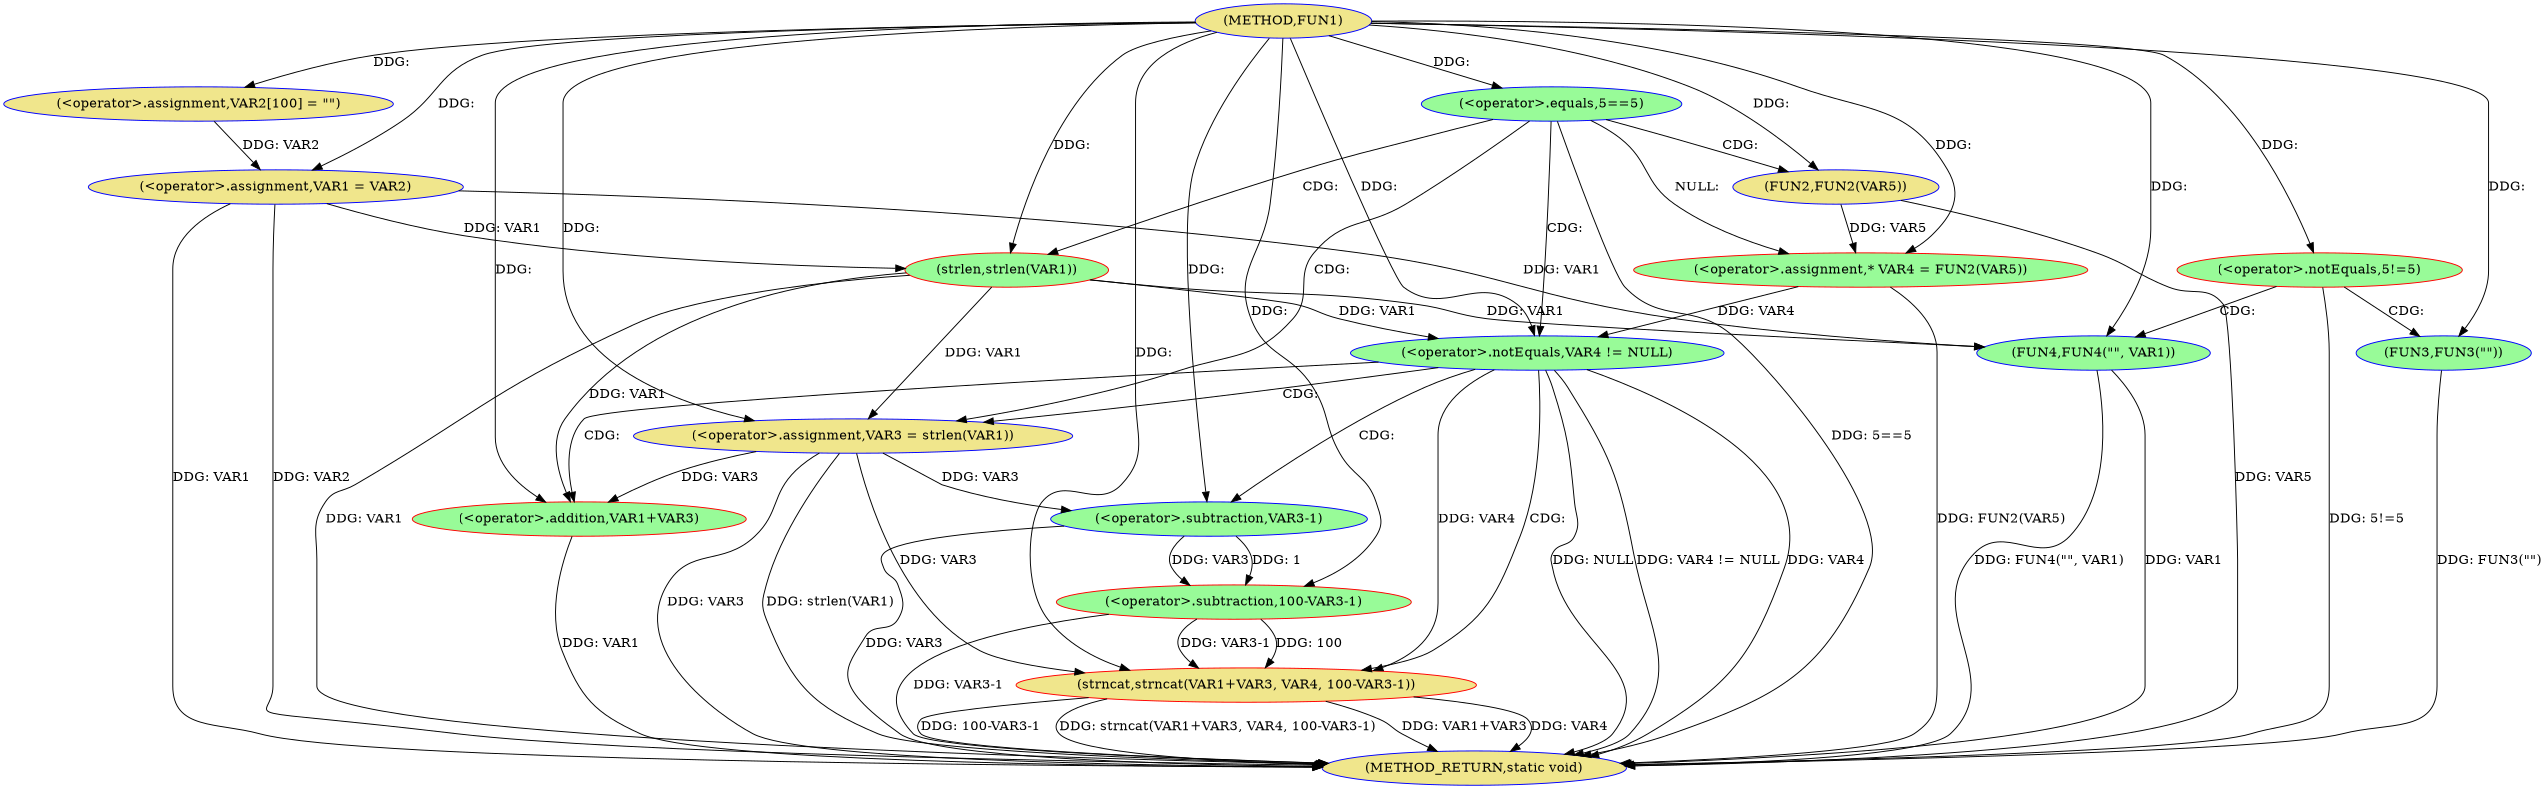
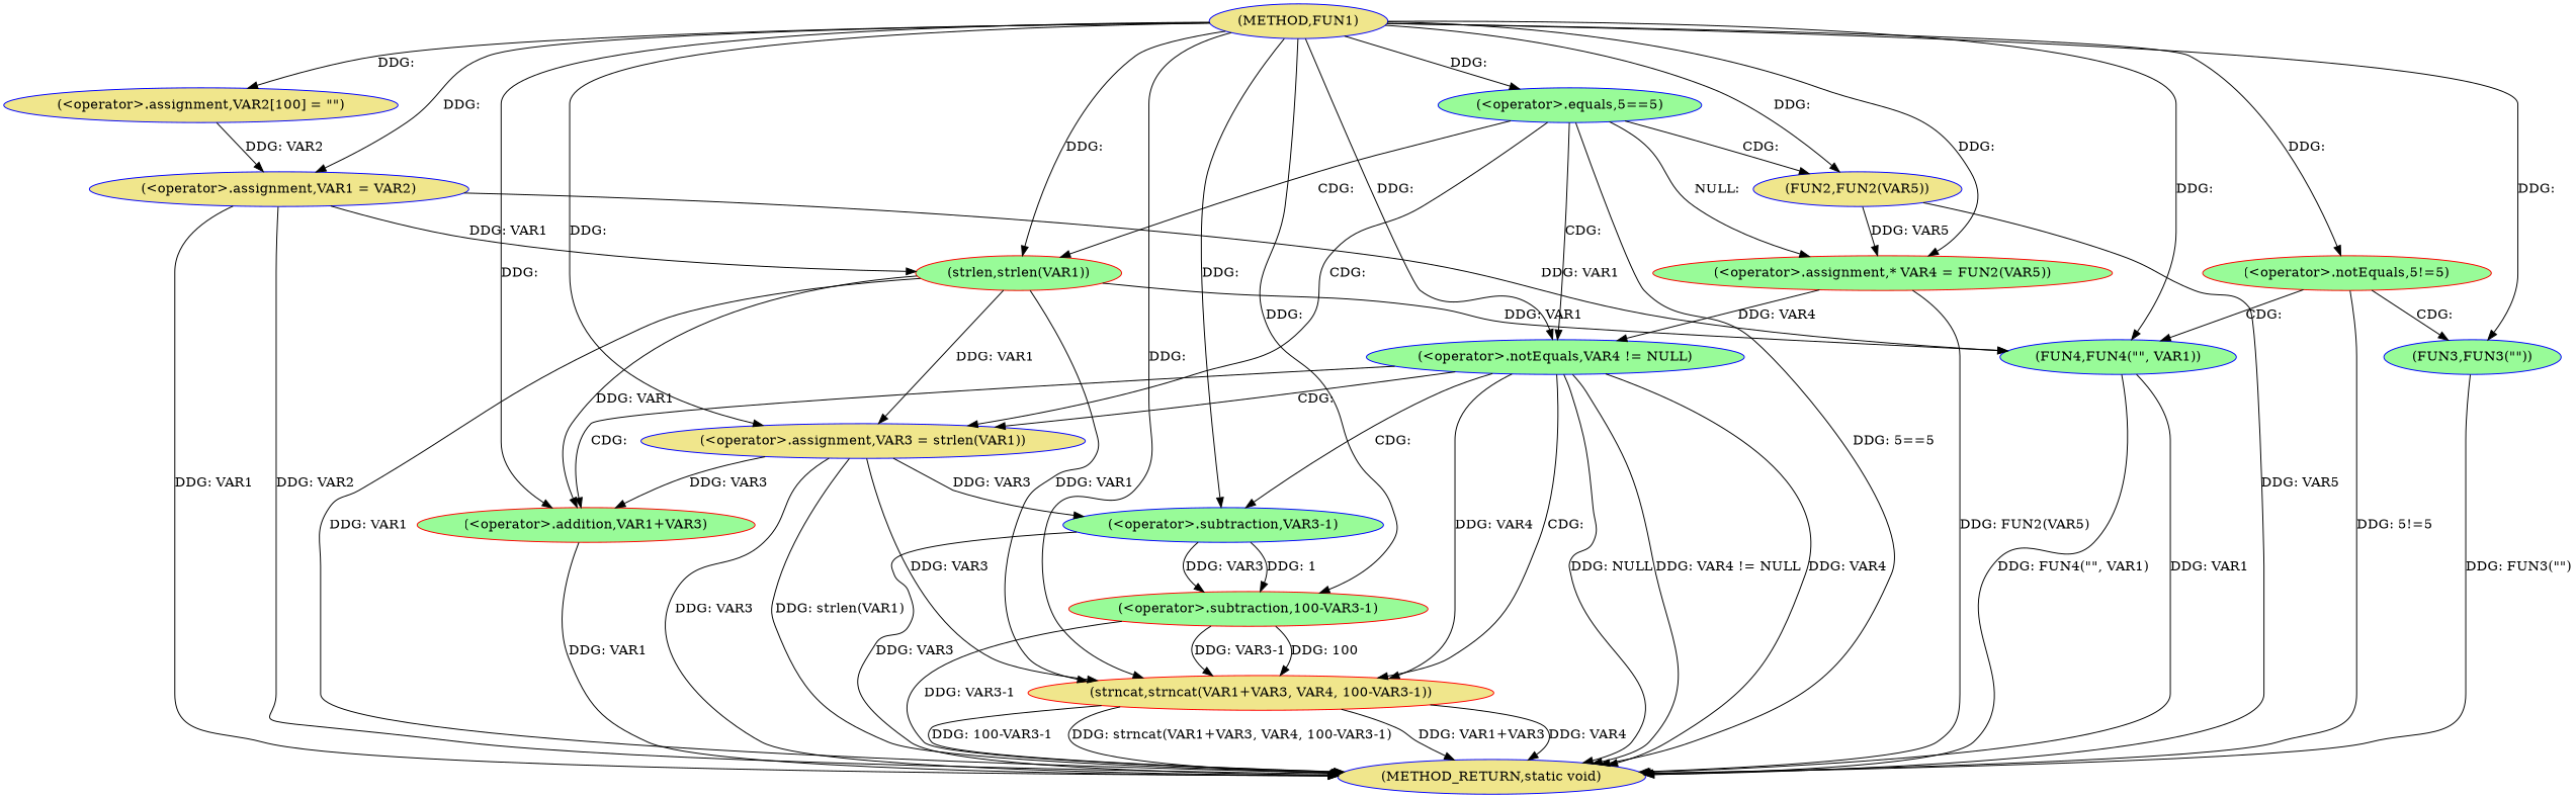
  digraph {
    node [color=blue fillcolor=palegreen style=filled]
    n1 [fillcolor=khaki label="(METHOD,FUN1)"]
    n2 [fillcolor=khaki label="(<operator>.assignment,VAR2[100] = \"\")"]
    n3 [fillcolor=khaki label="(<operator>.assignment,VAR1 = VAR2)"]
    n4 [label="(<operator>.equals,5==5)"]
    n5 [fillcolor=khaki label="(<operator>.assignment,VAR3 = strlen(VAR1))"]
    n6 [color=red label="(strlen,strlen(VAR1))"]
    n7 [color=red label="(<operator>.assignment,* VAR4 = FUN2(VAR5))"]
    n8 [fillcolor=khaki label="(FUN2,FUN2(VAR5))"]
    n9 [label="(<operator>.notEquals,VAR4 != NULL)"]
    n10 [color=red fillcolor=khaki label="(strncat,strncat(VAR1+VAR3, VAR4, 100-VAR3-1))"]
    n11 [color=red label="(<operator>.addition,VAR1+VAR3)"]
    n12 [color=red label="(<operator>.subtraction,100-VAR3-1)"]
    n13 [label="(<operator>.subtraction,VAR3-1)"]
    n14 [color=red label="(<operator>.notEquals,5!=5)"]
    n15 [label="(FUN3,FUN3(\"\"))"]
    n16 [label="(FUN4,FUN4(\"\", VAR1))"]
    n17 [fillcolor=khaki label="(METHOD_RETURN,static void)"]
    n1 -> n2 [label="DDG: "]
    n1 -> n3 [label="DDG: "]
    n1 -> n4 [label="DDG: "]
    n1 -> n5 [label="DDG: "]
    n1 -> n6 [label="DDG: "]
    n1 -> n7 [label="DDG: "]
    n1 -> n8 [label="DDG: "]
    n1 -> n9 [label="DDG: "]
    n1 -> n10 [label="DDG: "]
    n1 -> n11 [label="DDG: "]
    n1 -> n12 [label="DDG: "]
    n1 -> n13 [label="DDG: "]
    n1 -> n14 [label="DDG: "]
    n1 -> n15 [label="DDG: "]
    n1 -> n16 [label="DDG: "]
    n2 -> n3 [label="DDG: VAR2"]
    n3 -> n6 [label="DDG: VAR1"]
    n3 -> n16 [label="DDG: VAR1"]
    n3 -> n17 [label="DDG: VAR1"]
    n3 -> n17 [label="DDG: VAR2"]
    n4 -> n5 [label="CDG: "]
    n4 -> n6 [label="CDG: "]
    n4 -> n7 [label="NULL: "]
    n4 -> n8 [label="CDG: "]
    n4 -> n9 [label="CDG: "]
    n4 -> n17 [label="DDG: 5==5"]
    n5 -> n10 [label="DDG: VAR3"]
    n5 -> n11 [label="DDG: VAR3"]
    n5 -> n13 [label="DDG: VAR3"]
    n5 -> n17 [label="DDG: VAR3"]
    n5 -> n17 [label="DDG: strlen(VAR1)"]
    n6 -> n5 [label="DDG: VAR1"]
-   n6 -> n9 [label="DDG: VAR1"]
+   n6 -> n10 [label="DDG: VAR1"]
    n6 -> n11 [label="DDG: VAR1"]
    n6 -> n16 [label="DDG: VAR1"]
    n6 -> n17 [label="DDG: VAR1"]
    n7 -> n9 [label="DDG: VAR4"]
    n7 -> n17 [label="DDG: FUN2(VAR5)"]
    n8 -> n7 [label="DDG: VAR5"]
    n8 -> n17 [label="DDG: VAR5"]
    n9 -> n5 [label="CDG: "]
    n9 -> n10 [label="DDG: VAR4"]
    n9 -> n10 [label="CDG: "]
    n9 -> n11 [label="CDG: "]
    n9 -> n13 [label="CDG: "]
    n9 -> n17 [label="DDG: NULL"]
    n9 -> n17 [label="DDG: VAR4 != NULL"]
    n9 -> n17 [label="DDG: VAR4"]
    n10 -> n17 [label="DDG: VAR1+VAR3"]
    n10 -> n17 [label="DDG: VAR4"]
    n10 -> n17 [label="DDG: 100-VAR3-1"]
    n10 -> n17 [label="DDG: strncat(VAR1+VAR3, VAR4, 100-VAR3-1)"]
    n11 -> n17 [label="DDG: VAR1"]
    n12 -> n10 [label="DDG: 100"]
    n12 -> n10 [label="DDG: VAR3-1"]
    n12 -> n17 [label="DDG: VAR3-1"]
    n13 -> n12 [label="DDG: VAR3"]
    n13 -> n12 [label="DDG: 1"]
    n13 -> n17 [label="DDG: VAR3"]
    n14 -> n15 [label="CDG: "]
    n14 -> n16 [label="CDG: "]
    n14 -> n17 [label="DDG: 5!=5"]
    n15 -> n17 [label="DDG: FUN3(\"\")"]
    n16 -> n17 [label="DDG: VAR1"]
    n16 -> n17 [label="DDG: FUN4(\"\", VAR1)"]
  }
